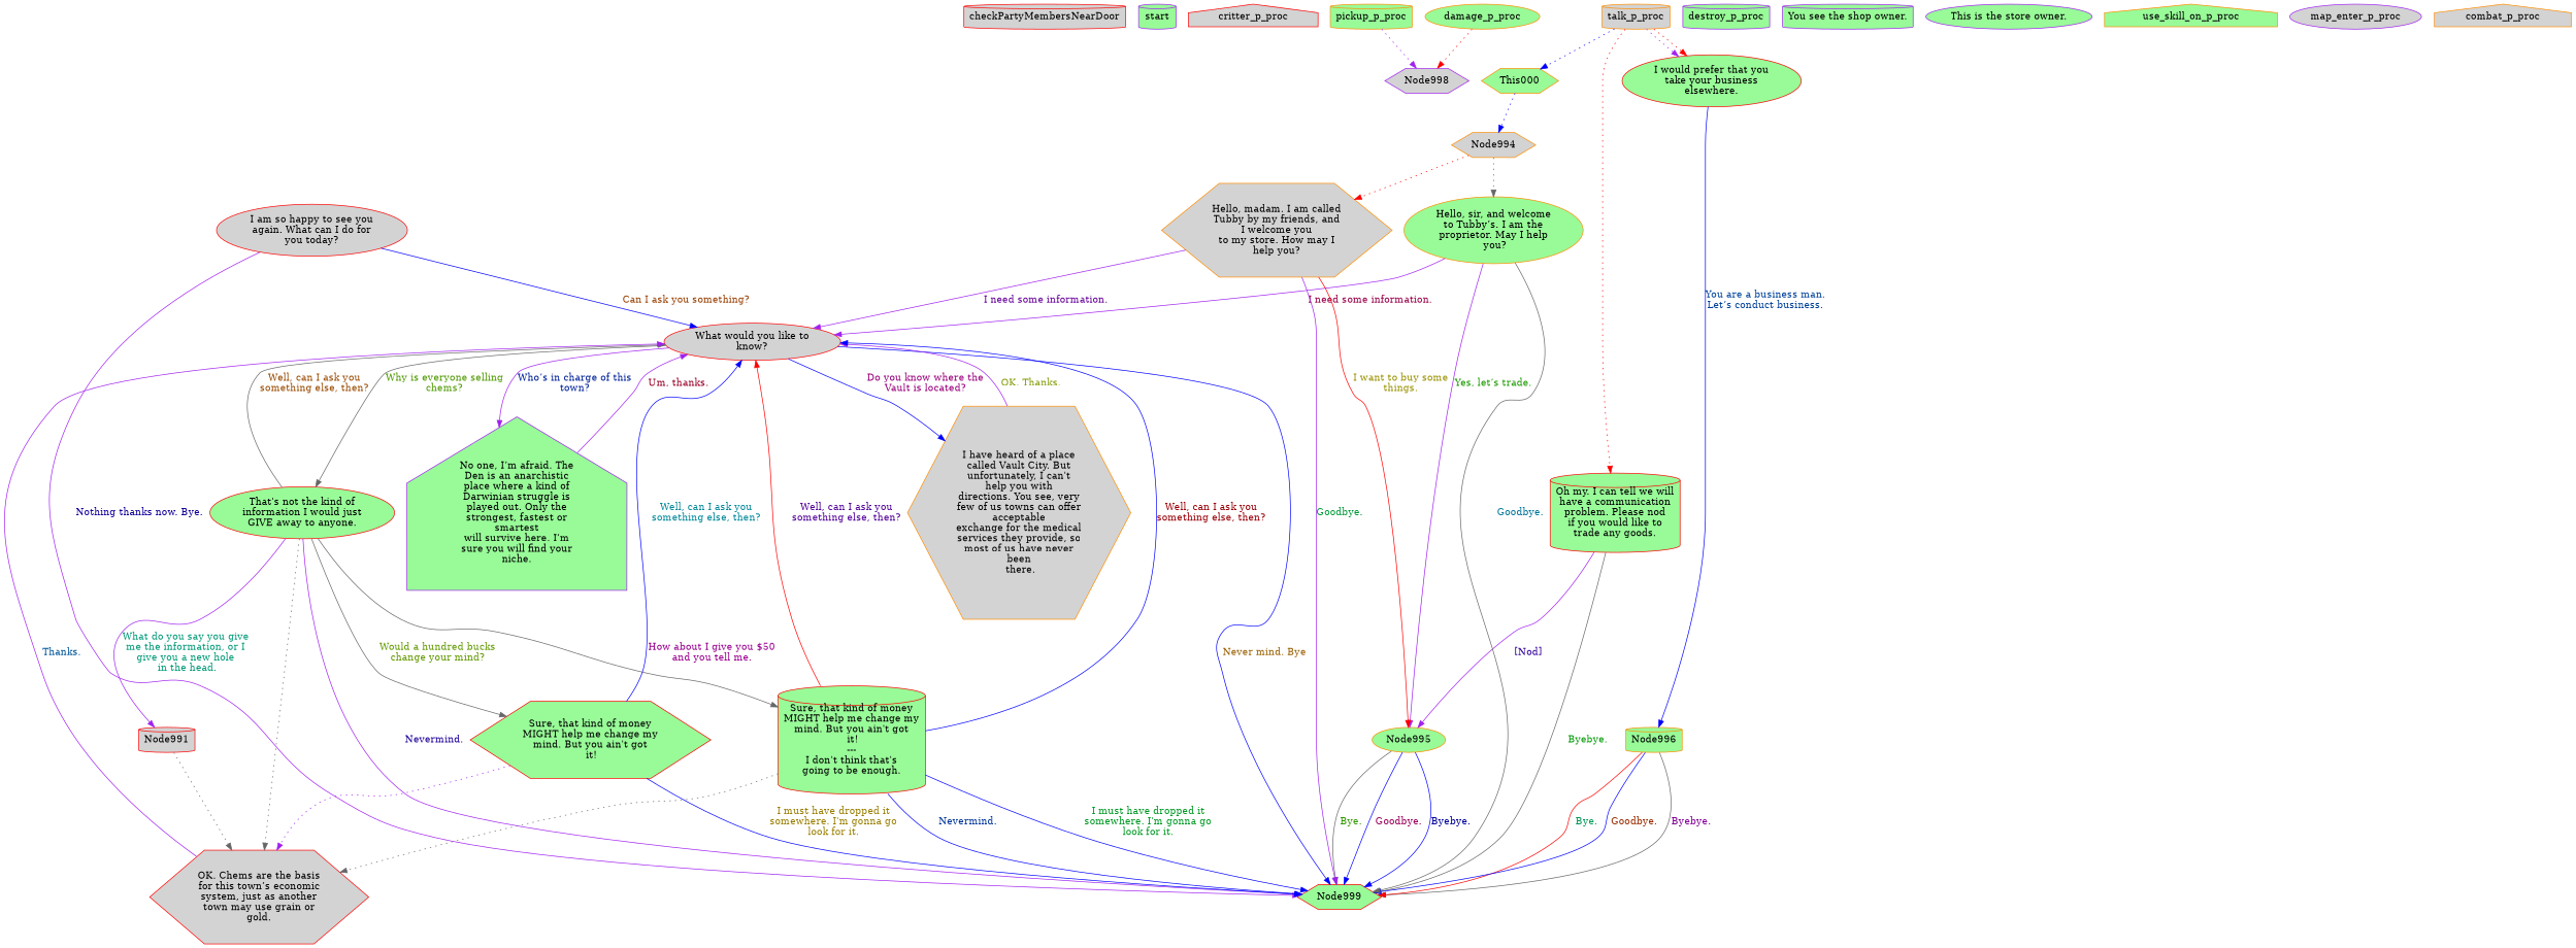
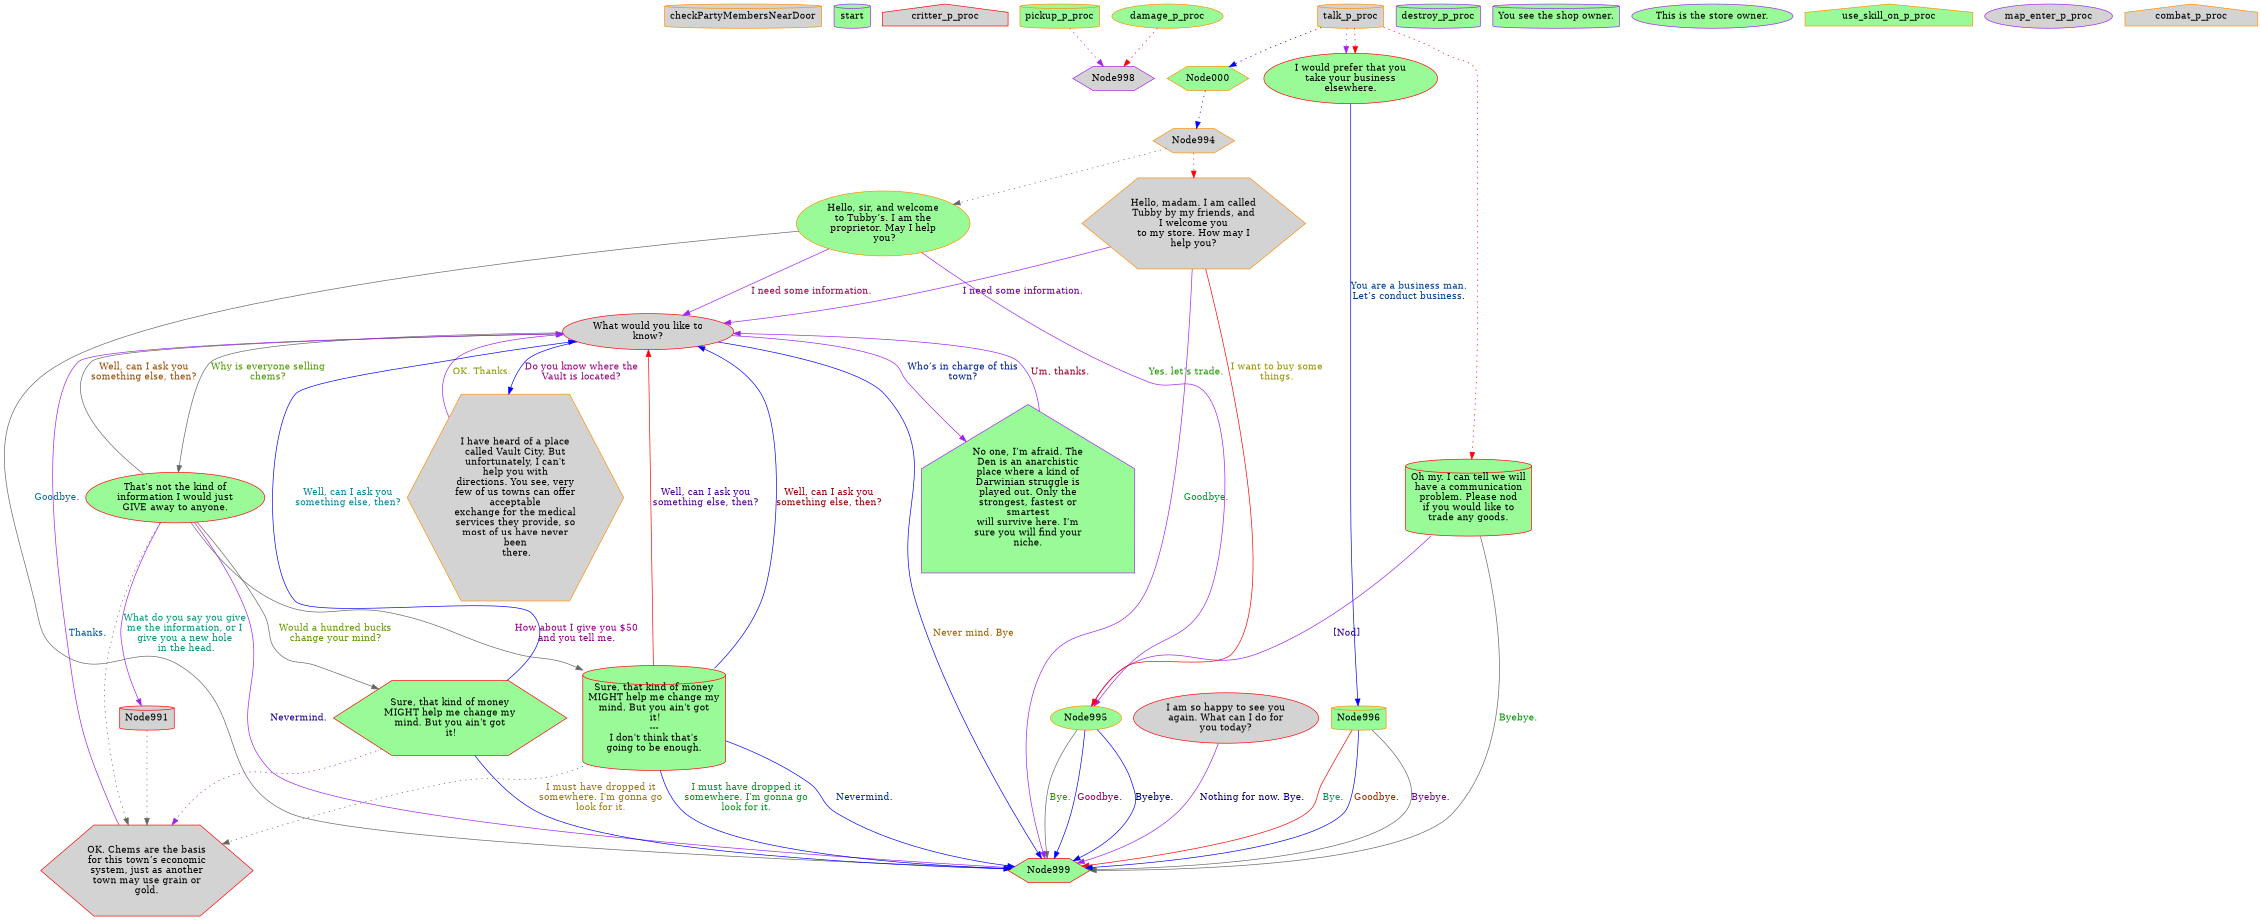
  digraph {
    node [color=red fillcolor=palegreen shape=cylinder style=filled]
    edge [color=purple]
-   checkPartyMembersNearDoor [fillcolor=lightgrey]
+   checkPartyMembersNearDoor [color=darkorange fillcolor=lightgrey]
    start [color=purple]
    critter_p_proc [fillcolor=lightgrey shape=house]
    pickup_p_proc [color=darkorange]
    Node998 [color=purple fillcolor=lightgrey shape=hexagon]
    talk_p_proc [color=darkorange fillcolor=lightgrey]
    n7 [label="Oh my. I can tell we will\nhave a communication\nproblem. Please nod\nif you would like to\ntrade any goods."]
    n8 [label="I would prefer that you\ntake your business\nelsewhere." shape=ellipse]
-   Node000 [color=darkorange shape=hexagon label=This000]
+   Node000 [color=darkorange shape=hexagon]
    Node999 [shape=hexagon]
    Node995 [color=darkorange shape=ellipse]
    Node996 [color=darkorange]
    n13 [fillcolor=lightgrey label="I am so happy to see you\nagain. What can I do for\nyou today?" shape=ellipse]
    n14 [fillcolor=lightgrey label="What would you like to\nknow?" shape=ellipse]
    Node994 [color=darkorange fillcolor=lightgrey shape=hexagon]
    n16 [color=purple label="No one, I’m afraid. The\nDen is an anarchistic\nplace where a kind of\nDarwinian struggle is\nplayed out. Only the\nstrongest, fastest or\nsmartest\nwill survive here. I’m\nsure you will find your\nniche." shape=house]
    n17 [label="That's not the kind of\ninformation I would just\nGIVE away to anyone." shape=ellipse]
    n18 [color=darkorange fillcolor=lightgrey label="I have heard of a place\ncalled Vault City. But\nunfortunately, I can't\nhelp you with\ndirections. You see, very\nfew of us towns can offer\nacceptable\nexchange for the medical\nservices they provide, so\nmost of us have never\nbeen\n there." shape=hexagon]
    n19 [color=darkorange label="Hello, sir, and welcome\nto Tubby’s. I am the\nproprietor. May I help\n you?" shape=ellipse]
    n20 [color=darkorange fillcolor=lightgrey label="Hello, madam. I am called\nTubby by my friends, and\nI welcome you\nto my store. How may I\nhelp you?" shape=hexagon]
    destroy_p_proc [color=purple]
    n22 [color=purple label="You see the shop owner."]
    n23 [color=purple label="This is the store owner." shape=ellipse]
    use_skill_on_p_proc [color=darkorange shape=house]
    damage_p_proc [color=darkorange shape=ellipse]
    map_enter_p_proc [color=purple fillcolor=lightgrey shape=ellipse]
    combat_p_proc [color=darkorange fillcolor=lightgrey shape=house]
    n28 [fillcolor=lightgrey label="OK. Chems are the basis\nfor this town’s economic\nsystem, just as another\ntown may use grain or\ngold." shape=hexagon]
    n29 [label="Sure, that kind of money\nMIGHT help me change my\nmind. But you ain't got\n it!" shape=hexagon]
    n30 [label="Sure, that kind of money\nMIGHT help me change my\nmind. But you ain't got\n it!\n---\nI don't think that's\ngoing to be enough."]
    Node991 [fillcolor=lightgrey]
    pickup_p_proc -> Node998 [style=dotted]
    talk_p_proc -> n7 [color=red style=dotted]
    talk_p_proc -> n8 [style=dotted]
    talk_p_proc -> n8 [color=red style=dotted]
    talk_p_proc -> Node000 [color=blue style=dotted]
    n7 -> Node999 [color=gray40 fontcolor="#009905" label="Byebye."]
    n7 -> Node995 [fontcolor="#310099" label="[Nod]"]
    n8 -> Node996 [color=blue fontcolor="#004199" label="You are a business man.\nLet’s conduct business."]
    Node000 -> Node994 [color=blue style=dotted]
    Node995 -> Node999 [color=blue fontcolor="#000299" label="Byebye."]
    Node995 -> Node999 [color=gray40 fontcolor="#2E9900" label="Bye."]
    Node995 -> Node999 [color=blue fontcolor="#99005B" label="Goodbye."]
    Node996 -> Node999 [color=gray40 fontcolor="#840099" label="Byebye."]
    Node996 -> Node999 [color=red fontcolor="#009957" label="Bye."]
    Node996 -> Node999 [color=blue fontcolor="#992B00" label="Goodbye."]
-   n13 -> Node999 [fontcolor="#120099" label="Nothing thanks now. Bye."]
-   n13 -> n14 [color=blue fontcolor="#993E00" label="Can I ask you something?"]
+   n13 -> Node999 [fontcolor="#120099" label="Nothing for now. Bye."]
    n14 -> Node999 [color=blue fontcolor="#995E00" label="Never mind. Bye"]
    n14 -> n16 [fontcolor="#002199" label="Who’s in charge of this\ntown?"]
    n14 -> n17 [color=gray40 fontcolor="#4E9900" label="Why is everyone selling\nchems?"]
    n14 -> n18 [color=blue fontcolor="#99007B" label="Do you know where the\nVault is located?"]
    Node994 -> n19 [color=gray40 style=dotted]
    Node994 -> n20 [color=red style=dotted]
    n16 -> n14 [fontcolor="#990028" label="Um, thanks."]
    n17 -> Node999 [fontcolor="#1E0099" label="Nevermind."]
    n17 -> n14 [color=gray40 fontcolor="#994A00" label="Well, can I ask you\nsomething else, then?"]
    n17 -> n28 [color=gray40 style=dotted]
    n17 -> n29 [color=gray40 fontcolor="#629900" label="Would a hundred bucks\nchange your mind?"]
    n17 -> n30 [color=gray40 fontcolor="#99008E" label="How about I give you $50\nand you tell me."]
    n17 -> Node991 [fontcolor="#009977" label="What do you say you give\nme the information, or I\ngive you a new hole\n in the head."]
    n18 -> n14 [fontcolor="#819900" label="OK. Thanks."]
    n19 -> Node999 [color=gray40 fontcolor="#007499" label="Goodbye."]
    n19 -> Node995 [fontcolor="#1B9900" label="Yes, let’s trade."]
    n19 -> n14 [fontcolor="#990048" label="I need some information."]
    n20 -> Node999 [fontcolor="#009938" label="Goodbye."]
    n20 -> Node995 [color=red fontcolor="#999100" label="I want to buy some\nthings."]
    n20 -> n14 [fontcolor="#650099" label="I need some information."]
    damage_p_proc -> Node998 [color=red style=dotted]
    n28 -> n14 [fontcolor="#005599" label="Thanks."]
    n29 -> Node999 [color=blue fontcolor="#997E00" label="I must have dropped it\nsomewhere. I'm gonna go\nlook for it."]
    n29 -> n14 [color=blue fontcolor="#008899" label="Well, can I ask you\nsomething else, then?"]
    n29 -> n28 [style=dotted]
    n30 -> Node999 [color=blue fontcolor="#009924" label="I must have dropped it\nsomewhere. I'm gonna go\nlook for it."]
    n30 -> Node999 [color=blue fontcolor="#003599" label="Nevermind."]
    n30 -> n14 [color=red fontcolor="#510099" label="Well, can I ask you\nsomething else, then?"]
    n30 -> n14 [color=blue fontcolor="#990008" label="Well, can I ask you\nsomething else, then?"]
    n30 -> n28 [color=gray40 style=dotted]
    Node991 -> n28 [color=gray40 style=dotted]
  }
